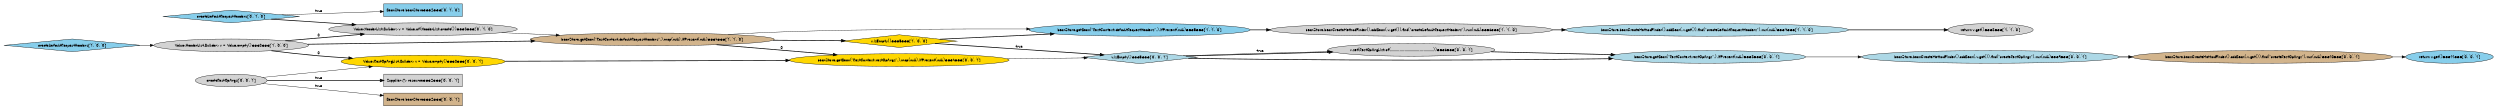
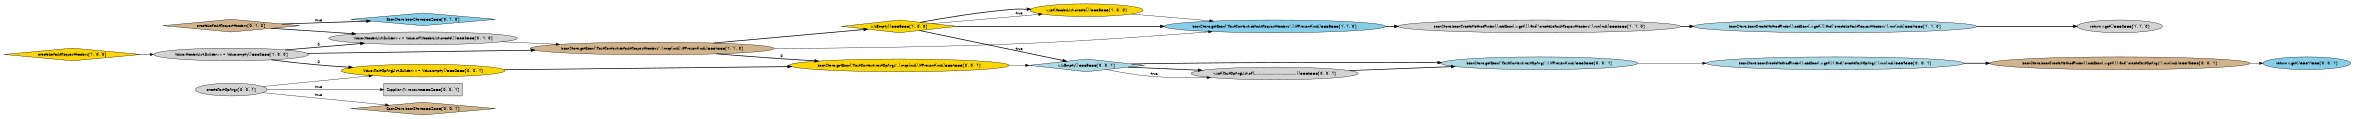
  digraph {
    fontname="Patrick Hand"
    rankdir=LR
    node [fillcolor=lightgrey fontname="Patrick Hand" shape=ellipse style=filled]
    edge [fontname="Patrick Hand" style=bold]
+   n1 [fillcolor=gold label="v.set(HeaderList.create())@@@5@@@['1', '0', '0']"]
    n2 [fillcolor=skyblue label="beanStore.getBean(\"RestContext.defaultRequestHeaders\",).ifPresent(null)@@@5@@@['1', '1', '0']"]
    n3 [label="beanStore.beanCreateMethodFinder().addBean(,v.get()).find(\"createDefaultRequestHeaders\").run(null)@@@6@@@['1', '1', '0']"]
    n4 [fillcolor=skyblue label="return v.get()@@@11@@@['0', '0', '1']"]
    n5 [label="v.set(RestOpArgList.of(,,,,,,,,,,,,,,,,,,,,,,,,,,,,,,,,,,,,,,,,))@@@6@@@['0', '0', '1']"]
    n6 [fillcolor=lightblue label="beanStore.getBean(\"RestContext.restOpArgs\",).ifPresent(null)@@@8@@@['0', '0', '1']"]
    n7 [fillcolor=lightblue label="beanStore.beanCreateMethodFinder().addBean(,v.get()).find(\"createRestOpArgs\").run(null)@@@9@@@['0', '0', '1']"]
    n8 [label="return v.get()@@@8@@@['1', '1', '0']"]
    n9 [fillcolor=tan label="beanStore.beanCreateMethodFinder().addBean(,v.get()).find(\"createRestOpArgs\").run(null)@@@10@@@['0', '0', '1']"]
-   n10 [fillcolor=skyblue label="createDefaultRequestHeaders['0', '1', '0']" shape=diamond]
+   n10 [fillcolor=tan label="createDefaultRequestHeaders['0', '1', '0']" shape=diamond]
    n11 [label="Value<HeaderList.Builder> v = Value.of(HeaderList.create())@@@3@@@['0', '1', '0']"]
-   n12 [fillcolor=skyblue label="BeanStore beanStore@@@2@@@['0', '1', '0']" shape=box]
+   n12 [fillcolor=skyblue label="BeanStore beanStore@@@2@@@['0', '1', '0']" shape=diamond]
    n13 [fillcolor=tan label="beanStore.getBean(\"RestContext.defaultRequestHeaders\",).map(null).ifPresent(null)@@@4@@@['1', '1', '0']"]
    n14 [fillcolor=gold label="Value<RestOpArgList.Builder> v = Value.empty()@@@3@@@['0', '0', '1']"]
    n15 [fillcolor=gold label="beanStore.getBean(\"RestContext.restOpArgs\",).map(null).ifPresent(null)@@@4@@@['0', '0', '1']"]
    n16 [fillcolor=lightblue label="v.isEmpty()@@@5@@@['0', '0', '1']" shape=diamond]
    n17 [fillcolor=lightblue label="beanStore.beanCreateMethodFinder().addBean(,v.get()).find(\"createDefaultRequestHeaders\").run(null)@@@7@@@['1', '1', '0']"]
    n18 [fillcolor=gold label="v.isEmpty()@@@5@@@['1', '0', '0']" shape=diamond]
    n19 [label="Value<HeaderList.Builder> v = Value.empty()@@@3@@@['1', '0', '0']"]
    n20 [label="Supplier<?> resource@@@2@@@['0', '0', '1']" shape=box]
    n21 [label="createRestOpArgs['0', '0', '1']"]
-   n22 [fillcolor=tan label="BeanStore beanStore@@@2@@@['0', '0', '1']" shape=box]
-   n23 [fillcolor=skyblue label="createDefaultRequestHeaders['1', '0', '0']" shape=diamond]
+   n22 [fillcolor=tan label="BeanStore beanStore@@@2@@@['0', '0', '1']" shape=diamond]
+   n23 [fillcolor=gold label="createDefaultRequestHeaders['1', '0', '0']" shape=diamond]
+   n1 -> n2 [style=solid]
    n2 -> n3
    n3 -> n17
    n5 -> n6
    n6 -> n7 [style=solid]
    n7 -> n9
    n9 -> n4 [style=solid]
    n10 -> n11
-   n10 -> n12 [label=true style=solid]
+   n10 -> n12 [label=true]
    n11 -> n13 [style=solid]
    n13 -> n2 [style=solid]
    n13 -> n15 [label=0]
    n13 -> n18
    n14 -> n15
    n15 -> n16 [style=solid]
    n16 -> n5 [label=true style=solid]
    n16 -> n5
    n16 -> n6
    n17 -> n8
+   n18 -> n1
+   n18 -> n1 [label=true style=solid]
    n18 -> n2
    n18 -> n16 [label=true]
    n19 -> n11 [label=0]
    n19 -> n13
    n19 -> n14 [label=0]
    n21 -> n14 [style=solid]
-   n21 -> n20 [label=true]
+   n21 -> n20 [label=true style=solid]
    n21 -> n22 [label=true style=solid]
    n23 -> n19 [style=solid]
  }
